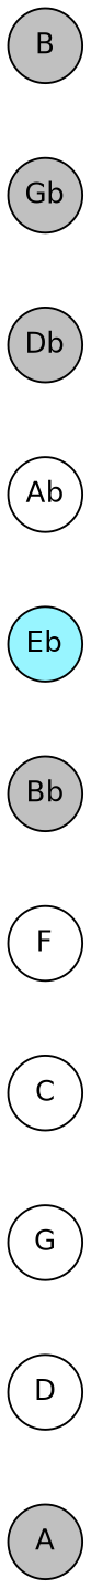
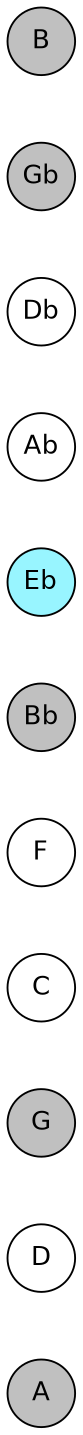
  graph {
    mindist=.1
    node [fillcolor=gray fontname=Helvetica margin=0 shape=circle style=filled]
    edge [style=invis]
    B
    Gb
-   Db
+   Db [fillcolor=white]
    Ab [fillcolor=white]
    Eb [fillcolor=cadetblue1]
    Bb
    F [fillcolor=white]
    C [fillcolor=white]
-   G [fillcolor=white]
+   G
    D [fillcolor=white]
    A
    subgraph sub_1 {
      B
      Gb
      Db
      Ab
      Eb
      Bb
      F
      C
      G
      D
      A
    }
    B -- Gb
    Gb -- Db
    Db -- Ab
    Ab -- Eb
    Eb -- Bb
    Bb -- F
    F -- C
    C -- G
    G -- D
    D -- A
  }
